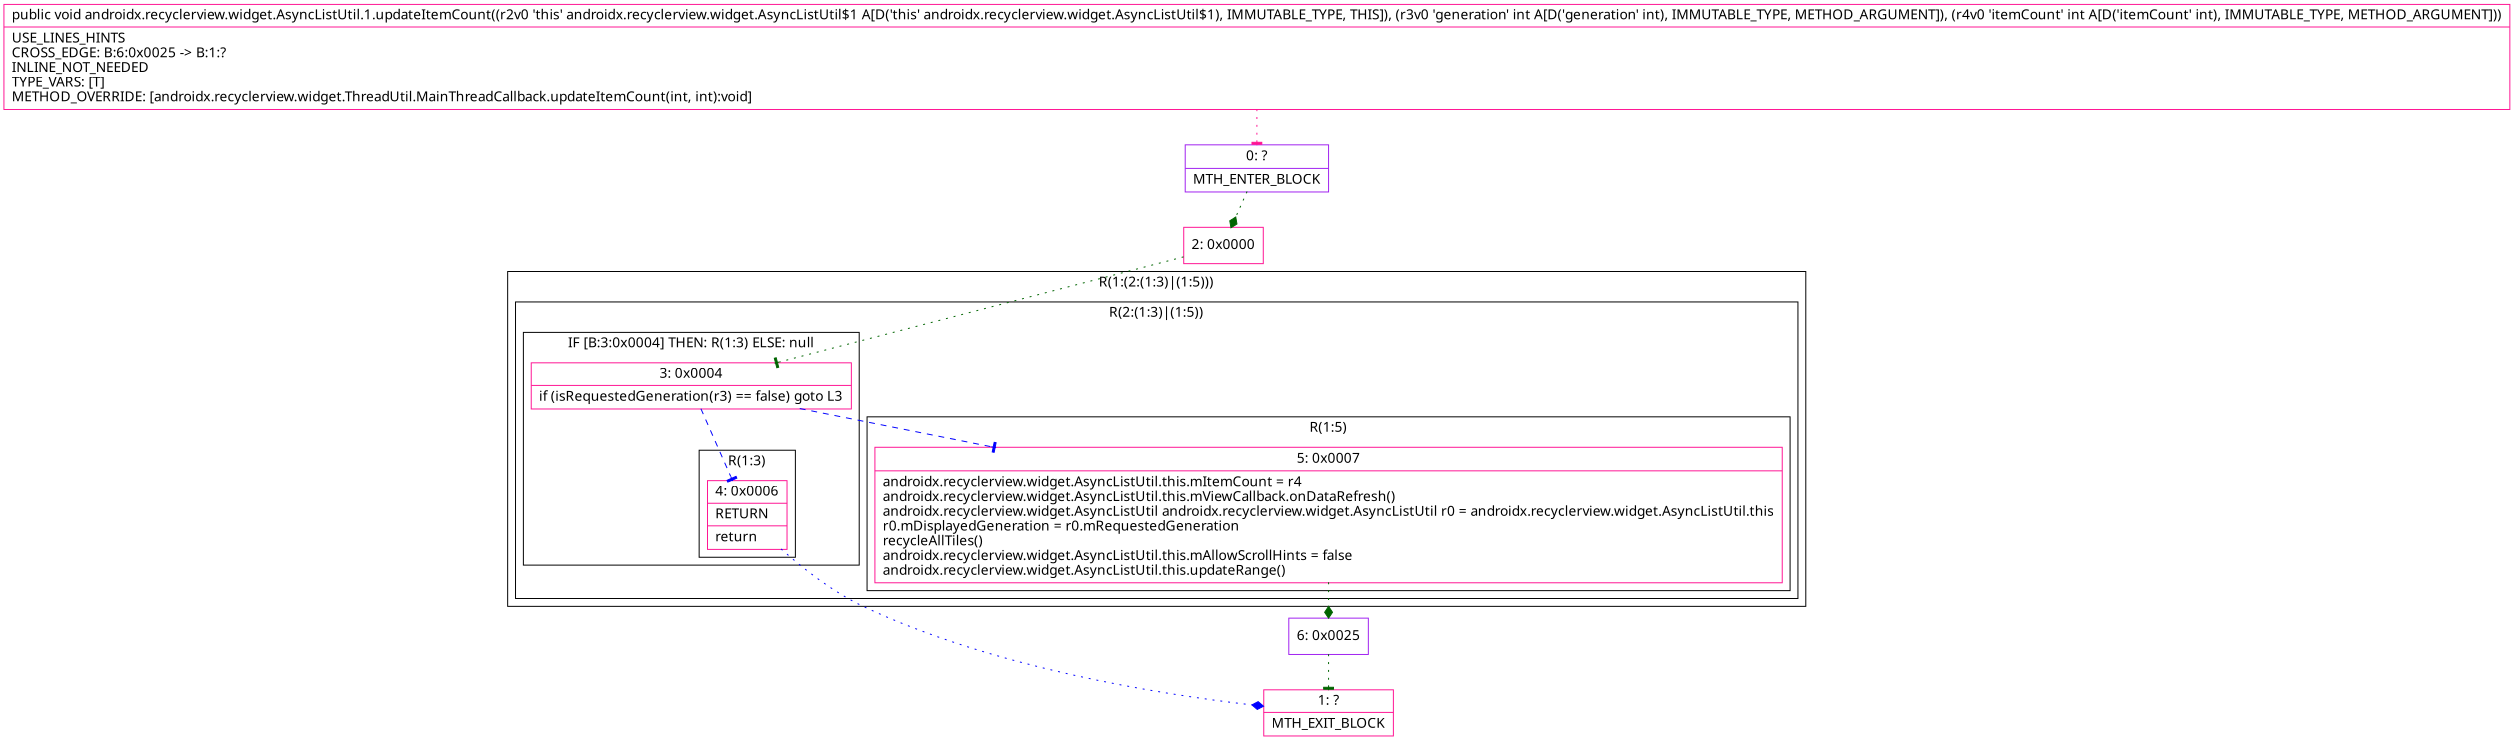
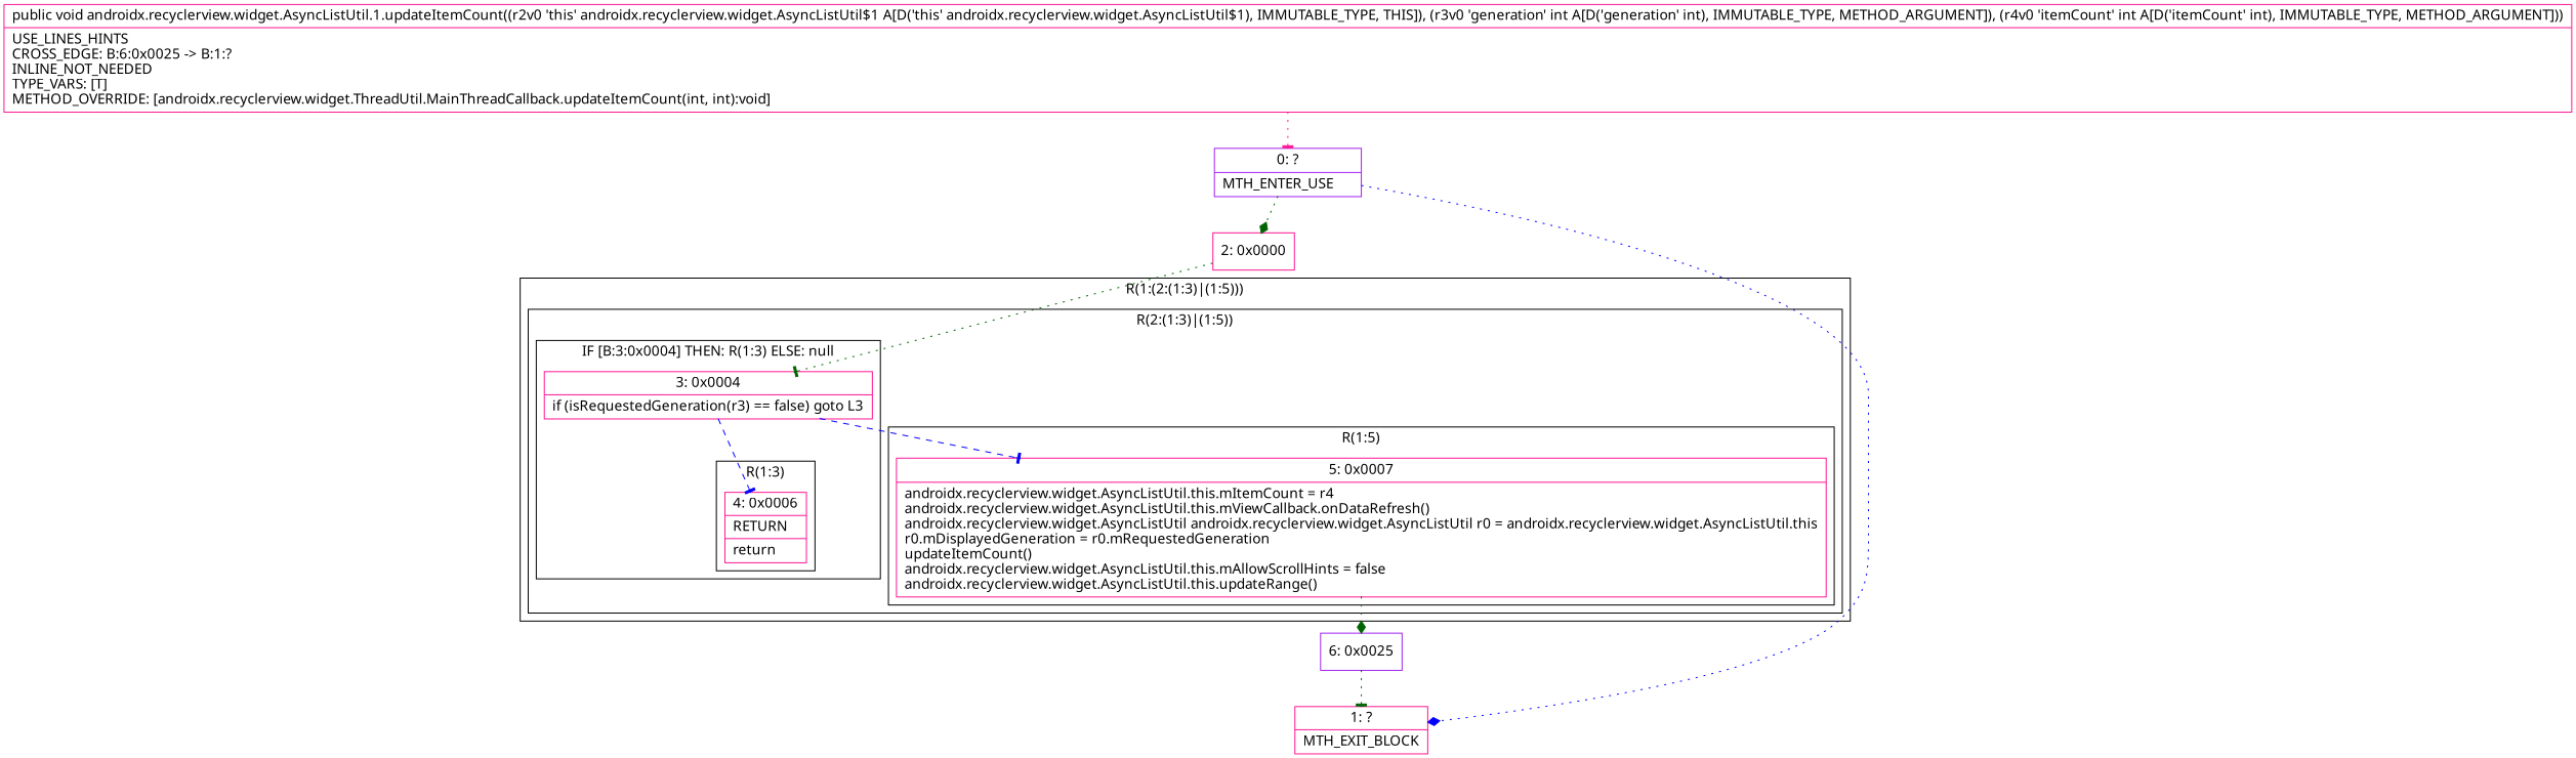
  digraph {
    fontname="Noto Sans"
    node [color=deeppink fontname="Noto Sans" shape=record]
    edge [arrowhead=tee color=darkgreen fontname="Noto Sans" style=dotted]
    n1 [label="{4\:\ 0x0006|RETURN\l|return\l}"]
    n2 [label="{3\:\ 0x0004|if (isRequestedGeneration(r3) == false) goto L3\l}"]
-   n3 [label="{5\:\ 0x0007|androidx.recyclerview.widget.AsyncListUtil.this.mItemCount = r4\landroidx.recyclerview.widget.AsyncListUtil.this.mViewCallback.onDataRefresh()\landroidx.recyclerview.widget.AsyncListUtil androidx.recyclerview.widget.AsyncListUtil r0 = androidx.recyclerview.widget.AsyncListUtil.this\lr0.mDisplayedGeneration = r0.mRequestedGeneration\lrecycleAllTiles()\landroidx.recyclerview.widget.AsyncListUtil.this.mAllowScrollHints = false\landroidx.recyclerview.widget.AsyncListUtil.this.updateRange()\l}"]
+   n3 [label="{5\:\ 0x0007|androidx.recyclerview.widget.AsyncListUtil.this.mItemCount = r4\landroidx.recyclerview.widget.AsyncListUtil.this.mViewCallback.onDataRefresh()\landroidx.recyclerview.widget.AsyncListUtil androidx.recyclerview.widget.AsyncListUtil r0 = androidx.recyclerview.widget.AsyncListUtil.this\lr0.mDisplayedGeneration = r0.mRequestedGeneration\lupdateItemCount()\landroidx.recyclerview.widget.AsyncListUtil.this.mAllowScrollHints = false\landroidx.recyclerview.widget.AsyncListUtil.this.updateRange()\l}"]
    n4 [label="{1\:\ ?|MTH_EXIT_BLOCK\l}"]
    n5 [color=purple label="{6\:\ 0x0025}"]
-   n6 [color=purple label="{0\:\ ?|MTH_ENTER_BLOCK\l}"]
+   n6 [color=purple label="{0\:\ ?|MTH_ENTER_USE\l}"]
    n7 [label="{2\:\ 0x0000}"]
    n8 [label="{public void androidx.recyclerview.widget.AsyncListUtil.1.updateItemCount((r2v0 'this' androidx.recyclerview.widget.AsyncListUtil$1 A[D('this' androidx.recyclerview.widget.AsyncListUtil$1), IMMUTABLE_TYPE, THIS]), (r3v0 'generation' int A[D('generation' int), IMMUTABLE_TYPE, METHOD_ARGUMENT]), (r4v0 'itemCount' int A[D('itemCount' int), IMMUTABLE_TYPE, METHOD_ARGUMENT]))  | USE_LINES_HINTS\lCROSS_EDGE: B:6:0x0025 \-\> B:1:?\lINLINE_NOT_NEEDED\lTYPE_VARS: [T]\lMETHOD_OVERRIDE: [androidx.recyclerview.widget.ThreadUtil.MainThreadCallback.updateItemCount(int, int):void]\l}"]
    subgraph cluster_1 {
      label="R(1:(2:(1:3)|(1:5)))"
      subgraph cluster_2 {
        label="R(2:(1:3)|(1:5))"
        subgraph cluster_3 {
          label="IF [B:3:0x0004] THEN: R(1:3) ELSE: null"
          n2
          subgraph cluster_4 {
            label="R(1:3)"
            n1
          }
        }
        subgraph cluster_5 {
          label="R(1:5)"
          n3
        }
      }
    }
-   n1 -> n4 [arrowhead=diamond color=blue]
+   n6 -> n4 [arrowhead=diamond color=blue]
    n2 -> n1 [color=blue style=dashed]
    n2 -> n3 [color=blue style=dashed]
    n3 -> n5 [arrowhead=diamond]
    n5 -> n4
    n6 -> n7 [arrowhead=diamond]
    n7 -> n2
    n8 -> n6 [color=deeppink]
  }
